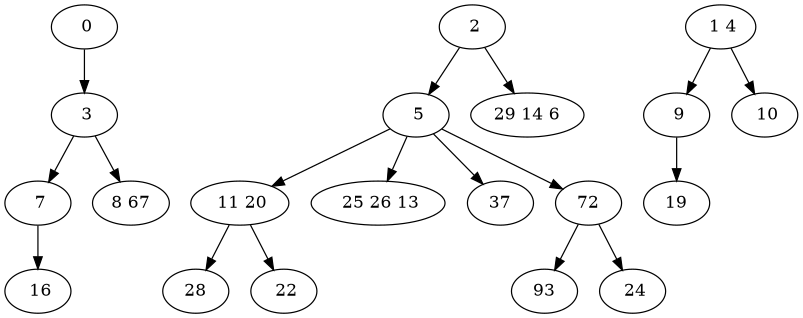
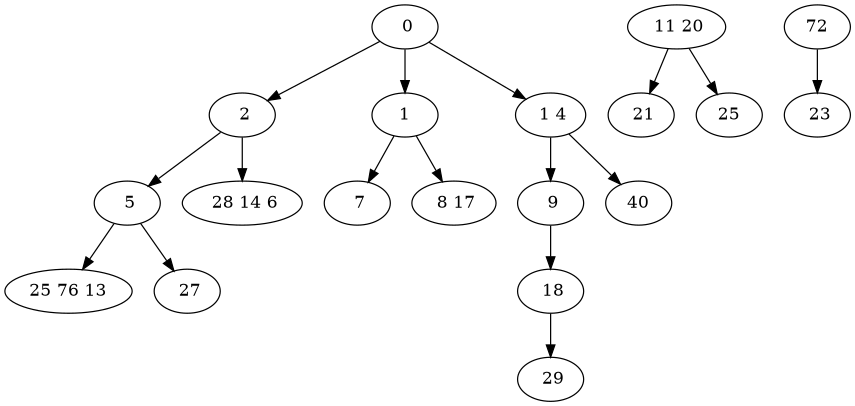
  digraph {
    " 0"
    " 2"
-   " 3"
+   " 3" [label=1]
    " 1 4"
    " 5"
-   " 28 14 6" [label="29 14 6"]
+   " 28 14 6"
    " 7"
-   " 8 17" [label="8 67"]
+   " 8 17"
    " 9"
-   " 10"
+   " 10" [label=40]
    " 11 20"
-   " 25 26 13"
-   " 27" [label=37]
+   " 25 26 13" [label="25 76 13"]
+   " 27"
    n14 [label=72]
-   " 16"
-   " 18" [label=19]
-   " 21" [label=28]
-   " 22"
-   " 23" [label=93]
-   " 24"
+   " 18"
+   " 21"
+   " 22" [label=25]
+   " 23"
+   " 29"
+   " 0" -> " 2"
    " 0" -> " 3"
+   " 0" -> " 1 4"
    " 2" -> " 5"
    " 2" -> " 28 14 6"
    " 3" -> " 7"
    " 3" -> " 8 17"
    " 1 4" -> " 9"
    " 1 4" -> " 10"
-   " 5" -> " 11 20"
    " 5" -> " 25 26 13"
    " 5" -> " 27"
-   " 5" -> n14
-   " 7" -> " 16"
    " 9" -> " 18"
    " 11 20" -> " 21"
    " 11 20" -> " 22"
    n14 -> " 23"
-   n14 -> " 24"
+   " 18" -> " 29"
  }
